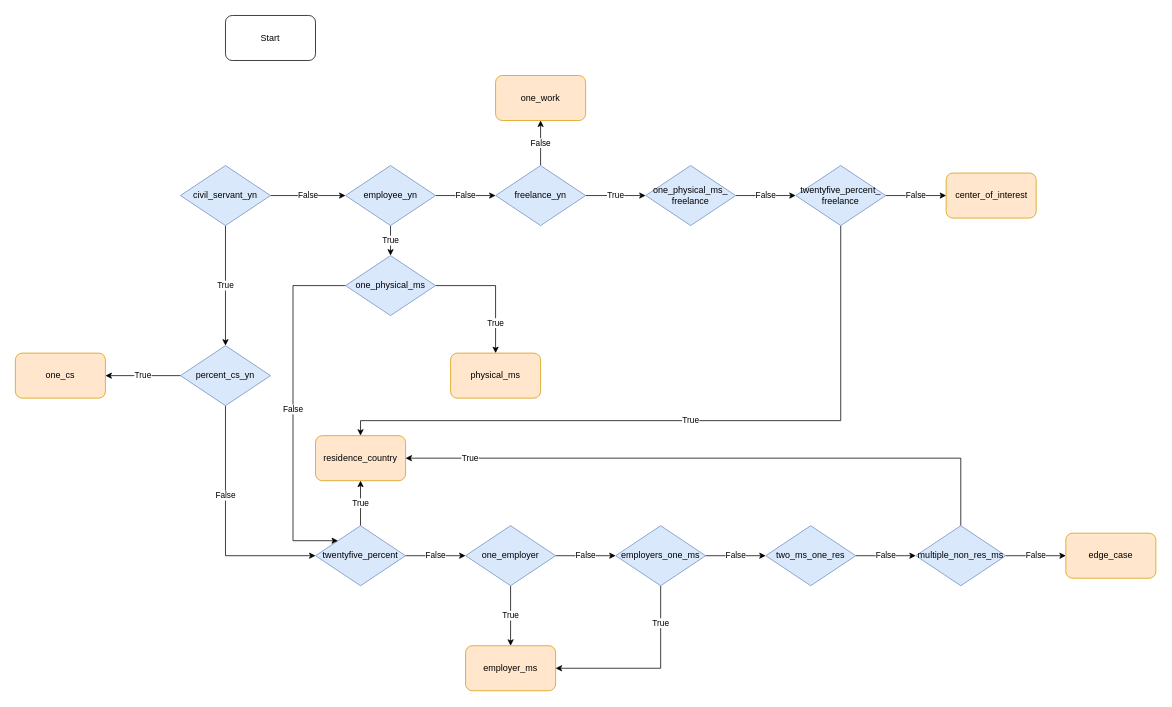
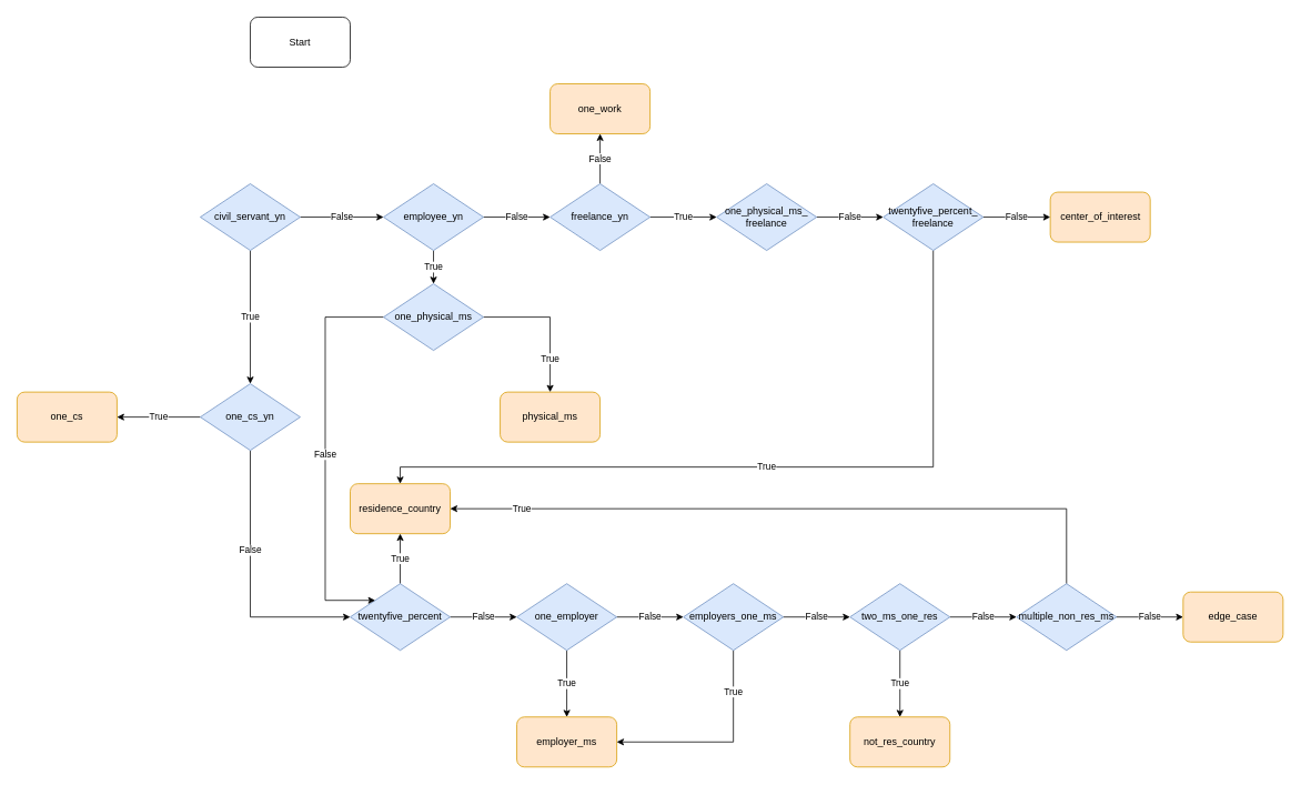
  <mxCell id="0" />
  <mxCell id="1" parent="0" />
  <mxCell id="2" value="Start" style="rounded=1;whiteSpace=wrap;html=1;" parent="1" vertex="1"><mxGeometry x="300" y="20" width="120" height="60" as="geometry" /></mxCell>
  <mxCell id="3" value="False" style="edgeStyle=orthogonalEdgeStyle;rounded=0;orthogonalLoop=1;jettySize=auto;html=1;" parent="1" source="5" target="8" edge="1"><mxGeometry relative="1" as="geometry" /></mxCell>
  <mxCell id="4" value="True" style="edgeStyle=orthogonalEdgeStyle;rounded=0;orthogonalLoop=1;jettySize=auto;html=1;" parent="1" source="5" target="22" edge="1"><mxGeometry relative="1" as="geometry" /></mxCell>
  <mxCell id="5" value="&lt;span class=&quot;pl-s&quot;&gt;civil_servant_yn&lt;/span&gt;" style="rhombus;whiteSpace=wrap;html=1;fillColor=#dae8fc;strokeColor=#6c8ebf;" parent="1" vertex="1"><mxGeometry x="240" y="220" width="120" height="80" as="geometry" /></mxCell>
  <mxCell id="6" value="False" style="edgeStyle=orthogonalEdgeStyle;rounded=0;orthogonalLoop=1;jettySize=auto;html=1;" parent="1" source="8" target="11" edge="1"><mxGeometry relative="1" as="geometry" /></mxCell>
  <mxCell id="7" value="True" style="edgeStyle=orthogonalEdgeStyle;rounded=0;orthogonalLoop=1;jettySize=auto;html=1;" parent="1" source="8" target="42" edge="1"><mxGeometry relative="1" as="geometry" /></mxCell>
  <mxCell id="8" value="&lt;span class=&quot;pl-s&quot;&gt;employee_yn&lt;/span&gt;" style="rhombus;whiteSpace=wrap;html=1;fillColor=#dae8fc;strokeColor=#6c8ebf;" parent="1" vertex="1"><mxGeometry x="460" y="220" width="120" height="80" as="geometry" /></mxCell>
  <mxCell id="9" value="True" style="edgeStyle=orthogonalEdgeStyle;rounded=0;orthogonalLoop=1;jettySize=auto;html=1;" parent="1" source="11" target="39" edge="1"><mxGeometry relative="1" as="geometry" /></mxCell>
  <mxCell id="10" value="False" style="edgeStyle=orthogonalEdgeStyle;rounded=0;orthogonalLoop=1;jettySize=auto;html=1;" parent="1" source="11" target="17" edge="1"><mxGeometry relative="1" as="geometry" /></mxCell>
  <mxCell id="11" value="&lt;span class=&quot;pl-s&quot;&gt;freelance_yn&lt;/span&gt;" style="rhombus;whiteSpace=wrap;html=1;fillColor=#dae8fc;strokeColor=#6c8ebf;" parent="1" vertex="1"><mxGeometry x="660" y="220" width="120" height="80" as="geometry" /></mxCell>
  <mxCell id="12" value="&lt;div&gt;&lt;span&gt;one_cs&lt;/span&gt;&lt;/div&gt;" style="rounded=1;whiteSpace=wrap;html=1;fillColor=#ffe6cc;strokeColor=#d79b00;fontStyle=0" parent="1" vertex="1"><mxGeometry x="20" y="470" width="120" height="60" as="geometry" /></mxCell>
  <mxCell id="13" value="&lt;div&gt;&lt;span&gt;residence_country&lt;/span&gt;&lt;/div&gt;" style="rounded=1;whiteSpace=wrap;html=1;fillColor=#ffe6cc;strokeColor=#d79b00;fontStyle=0" parent="1" vertex="1"><mxGeometry x="420" y="580" width="120" height="60" as="geometry" /></mxCell>
  <mxCell id="14" value="physical_ms" style="rounded=1;whiteSpace=wrap;html=1;fillColor=#ffe6cc;strokeColor=#d79b00;fontStyle=0" parent="1" vertex="1"><mxGeometry x="600" y="470" width="120" height="60" as="geometry" /></mxCell>
  <mxCell id="15" value="&lt;div&gt;&lt;span&gt;employer_ms&lt;/span&gt;&lt;/div&gt;" style="rounded=1;whiteSpace=wrap;html=1;fillColor=#ffe6cc;strokeColor=#d79b00;fontStyle=0" parent="1" vertex="1"><mxGeometry x="620" y="860" width="120" height="60" as="geometry" /></mxCell>
  <mxCell id="16" value="edge_case" style="rounded=1;whiteSpace=wrap;html=1;fillColor=#ffe6cc;strokeColor=#d79b00;fontStyle=0" parent="1" vertex="1"><mxGeometry x="1420" y="710" width="120" height="60" as="geometry" /></mxCell>
  <mxCell id="17" value="one_work" style="rounded=1;whiteSpace=wrap;html=1;fillColor=#ffe6cc;strokeColor=#d79b00;fontStyle=0" parent="1" vertex="1"><mxGeometry x="660" y="100" width="120" height="60" as="geometry" /></mxCell>
+ <mxCell id="18" value="not_res_country" style="rounded=1;whiteSpace=wrap;html=1;fillColor=#ffe6cc;strokeColor=#d79b00;fontStyle=0" parent="1" vertex="1"><mxGeometry x="1020" y="860" width="120" height="60" as="geometry" /></mxCell>
  <mxCell id="19" value="center_of_interest" style="rounded=1;whiteSpace=wrap;html=1;fillColor=#ffe6cc;strokeColor=#d79b00;fontStyle=0" parent="1" vertex="1"><mxGeometry x="1260.5" y="230" width="120" height="60" as="geometry" /></mxCell>
  <mxCell id="20" value="True" style="edgeStyle=orthogonalEdgeStyle;rounded=0;orthogonalLoop=1;jettySize=auto;html=1;" parent="1" source="22" target="12" edge="1"><mxGeometry relative="1" as="geometry" /></mxCell>
  <mxCell id="21" value="False" style="edgeStyle=orthogonalEdgeStyle;rounded=0;orthogonalLoop=1;jettySize=auto;html=1;" parent="1" source="22" target="28" edge="1"><mxGeometry x="-0.25" relative="1" as="geometry"><Array as="points"><mxPoint x="300" y="740" /></Array><mxPoint as="offset" /></mxGeometry></mxCell>
- <mxCell id="22" value="&lt;span class=&quot;pl-s&quot;&gt;percent_cs_yn&lt;/span&gt;" style="rhombus;whiteSpace=wrap;html=1;fillColor=#dae8fc;strokeColor=#6c8ebf;" parent="1" vertex="1"><mxGeometry x="240" y="460" width="120" height="80" as="geometry" /></mxCell>
+ <mxCell id="22" value="&lt;span class=&quot;pl-s&quot;&gt;one_cs_yn&lt;/span&gt;" style="rhombus;whiteSpace=wrap;html=1;fillColor=#dae8fc;strokeColor=#6c8ebf;" parent="1" vertex="1"><mxGeometry x="240" y="460" width="120" height="80" as="geometry" /></mxCell>
+ <mxCell id="23" value="True" style="edgeStyle=orthogonalEdgeStyle;rounded=0;orthogonalLoop=1;jettySize=auto;html=1;" parent="1" source="25" target="18" edge="1"><mxGeometry relative="1" as="geometry" /></mxCell>
  <mxCell id="24" value="False" style="edgeStyle=orthogonalEdgeStyle;rounded=0;orthogonalLoop=1;jettySize=auto;html=1;" parent="1" source="25" target="45" edge="1"><mxGeometry relative="1" as="geometry" /></mxCell>
  <mxCell id="25" value="&lt;span class=&quot;pl-s&quot;&gt;two_ms_one_res&lt;/span&gt;" style="rhombus;whiteSpace=wrap;html=1;fillColor=#dae8fc;strokeColor=#6c8ebf;" parent="1" vertex="1"><mxGeometry x="1020" y="700" width="120" height="80" as="geometry" /></mxCell>
  <mxCell id="26" value="True" style="edgeStyle=orthogonalEdgeStyle;rounded=0;orthogonalLoop=1;jettySize=auto;html=1;" parent="1" source="28" target="13" edge="1"><mxGeometry relative="1" as="geometry" /></mxCell>
  <mxCell id="27" value="False" style="edgeStyle=orthogonalEdgeStyle;rounded=0;orthogonalLoop=1;jettySize=auto;html=1;" parent="1" source="28" target="34" edge="1"><mxGeometry relative="1" as="geometry" /></mxCell>
  <mxCell id="28" value="&lt;span class=&quot;pl-s&quot;&gt;twentyfive_percent&lt;/span&gt;" style="rhombus;whiteSpace=wrap;html=1;fillColor=#dae8fc;strokeColor=#6c8ebf;" parent="1" vertex="1"><mxGeometry x="420" y="700" width="120" height="80" as="geometry" /></mxCell>
  <mxCell id="29" value="True" style="edgeStyle=orthogonalEdgeStyle;rounded=0;orthogonalLoop=1;jettySize=auto;html=1;" parent="1" source="31" target="13" edge="1"><mxGeometry relative="1" as="geometry"><Array as="points"><mxPoint x="1120" y="560" /><mxPoint x="480" y="560" /></Array></mxGeometry></mxCell>
  <mxCell id="30" value="False" style="edgeStyle=orthogonalEdgeStyle;rounded=0;orthogonalLoop=1;jettySize=auto;html=1;" parent="1" source="31" target="19" edge="1"><mxGeometry relative="1" as="geometry" /></mxCell>
  <mxCell id="31" value="&lt;div&gt;&lt;span class=&quot;pl-s&quot;&gt;twentyfive_percent_&lt;/span&gt;&lt;/div&gt;&lt;div&gt;&lt;span class=&quot;pl-s&quot;&gt;freelance&lt;/span&gt;&lt;/div&gt;" style="rhombus;whiteSpace=wrap;html=1;fillColor=#dae8fc;strokeColor=#6c8ebf;" parent="1" vertex="1"><mxGeometry x="1060" y="220" width="120" height="80" as="geometry" /></mxCell>
  <mxCell id="32" value="True" style="edgeStyle=orthogonalEdgeStyle;rounded=0;orthogonalLoop=1;jettySize=auto;html=1;" parent="1" source="34" target="15" edge="1"><mxGeometry relative="1" as="geometry" /></mxCell>
  <mxCell id="33" value="False" style="edgeStyle=orthogonalEdgeStyle;rounded=0;orthogonalLoop=1;jettySize=auto;html=1;" parent="1" source="34" target="37" edge="1"><mxGeometry relative="1" as="geometry" /></mxCell>
  <mxCell id="34" value="&lt;span class=&quot;pl-s&quot;&gt;one_employer&lt;/span&gt;" style="rhombus;whiteSpace=wrap;html=1;fillColor=#dae8fc;strokeColor=#6c8ebf;" parent="1" vertex="1"><mxGeometry x="620" y="700" width="120" height="80" as="geometry" /></mxCell>
  <mxCell id="35" value="True" style="edgeStyle=orthogonalEdgeStyle;rounded=0;orthogonalLoop=1;jettySize=auto;html=1;" parent="1" source="37" target="15" edge="1"><mxGeometry x="-0.6" relative="1" as="geometry"><Array as="points"><mxPoint x="880" y="890" /></Array><mxPoint as="offset" /></mxGeometry></mxCell>
  <mxCell id="36" value="False" style="edgeStyle=orthogonalEdgeStyle;rounded=0;orthogonalLoop=1;jettySize=auto;html=1;" parent="1" source="37" target="25" edge="1"><mxGeometry relative="1" as="geometry" /></mxCell>
  <mxCell id="37" value="&lt;span class=&quot;pl-s&quot;&gt;employers_one_ms&lt;/span&gt;" style="rhombus;whiteSpace=wrap;html=1;fillColor=#dae8fc;strokeColor=#6c8ebf;" parent="1" vertex="1"><mxGeometry x="820" y="700" width="120" height="80" as="geometry" /></mxCell>
  <mxCell id="38" value="False" style="edgeStyle=orthogonalEdgeStyle;rounded=0;orthogonalLoop=1;jettySize=auto;html=1;" parent="1" source="39" target="31" edge="1"><mxGeometry relative="1" as="geometry" /></mxCell>
  <mxCell id="39" value="&lt;div&gt;&lt;span class=&quot;pl-s&quot;&gt;one_physical_ms_&lt;/span&gt;&lt;/div&gt;&lt;div&gt;&lt;span class=&quot;pl-s&quot;&gt;freelance&lt;/span&gt;&lt;/div&gt;" style="rhombus;whiteSpace=wrap;html=1;fillColor=#dae8fc;strokeColor=#6c8ebf;" parent="1" vertex="1"><mxGeometry x="860" y="220" width="120" height="80" as="geometry" /></mxCell>
  <mxCell id="40" value="True" style="edgeStyle=orthogonalEdgeStyle;rounded=0;orthogonalLoop=1;jettySize=auto;html=1;" parent="1" source="42" target="14" edge="1"><mxGeometry x="0.529" relative="1" as="geometry"><mxPoint as="offset" /></mxGeometry></mxCell>
  <mxCell id="41" value="False" style="edgeStyle=orthogonalEdgeStyle;rounded=0;orthogonalLoop=1;jettySize=auto;html=1;" parent="1" source="42" target="28" edge="1"><mxGeometry relative="1" as="geometry"><Array as="points"><mxPoint x="390" y="380" /><mxPoint x="390" y="720" /></Array></mxGeometry></mxCell>
  <mxCell id="42" value="&lt;span class=&quot;pl-s&quot;&gt;one_physical_ms&lt;/span&gt;" style="rhombus;whiteSpace=wrap;html=1;fillColor=#dae8fc;strokeColor=#6c8ebf;" parent="1" vertex="1"><mxGeometry x="460" y="340" width="120" height="80" as="geometry" /></mxCell>
  <mxCell id="43" value="True" style="edgeStyle=orthogonalEdgeStyle;rounded=0;orthogonalLoop=1;jettySize=auto;html=1;" parent="1" source="45" target="13" edge="1"><mxGeometry x="0.793" relative="1" as="geometry"><Array as="points"><mxPoint x="1280" y="610" /></Array><mxPoint as="offset" /></mxGeometry></mxCell>
  <mxCell id="44" value="False" style="edgeStyle=orthogonalEdgeStyle;rounded=0;orthogonalLoop=1;jettySize=auto;html=1;" parent="1" source="45" target="16" edge="1"><mxGeometry relative="1" as="geometry" /></mxCell>
  <mxCell id="45" value="&lt;span class=&quot;pl-s&quot;&gt;multiple_non_res_ms&lt;/span&gt;" style="rhombus;whiteSpace=wrap;html=1;fillColor=#dae8fc;strokeColor=#6c8ebf;" parent="1" vertex="1"><mxGeometry x="1220" y="700" width="120" height="80" as="geometry" /></mxCell>
